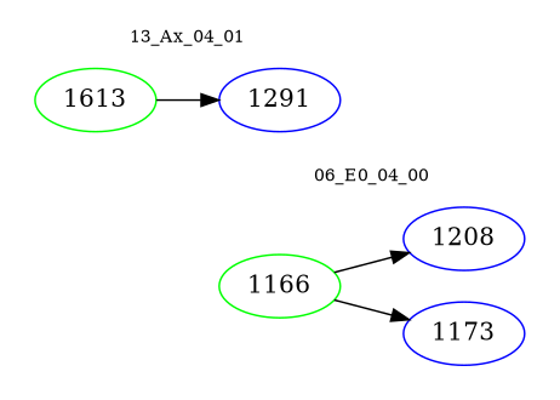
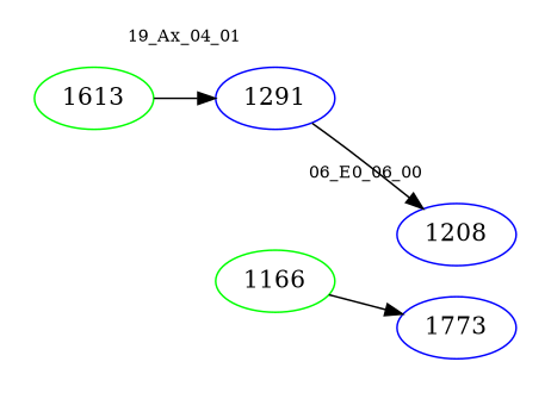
  digraph {
    rankdir=LR
    node [color=blue]
    edge [color=black]
    n1 [color=green label=1613]
    n2 [label=1291]
    n3 [color=green label=1166]
    n4 [label=1208]
-   n5 [label=1173]
+   n5 [label=1773]
    subgraph cluster_1 {
      color=white
      fontsize=10
-     label="13_Ax_04_01"
+     label="19_Ax_04_01"
      n1
      n2
    }
    subgraph cluster_2 {
      color=white
      fontsize=10
-     label="06_E0_04_00"
+     label="06_E0_06_00"
      n3
      n4
      n5
    }
    n1 -> n2
-   n3 -> n4
+   n2 -> n4
    n3 -> n5
  }
